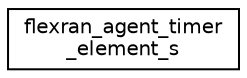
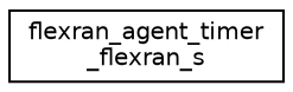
  digraph {
    rankdir=LR
-   n1 [color=black fillcolor=white fontname=Helvetica fontsize=10 height=0.2 label="flexran_agent_timer\l_element_s" shape=record style=filled width=0.4]
+   n1 [color=black fillcolor=white fontname=Helvetica fontsize=10 height=0.2 label="flexran_agent_timer\l_flexran_s" shape=record style=filled width=0.4]
  }
